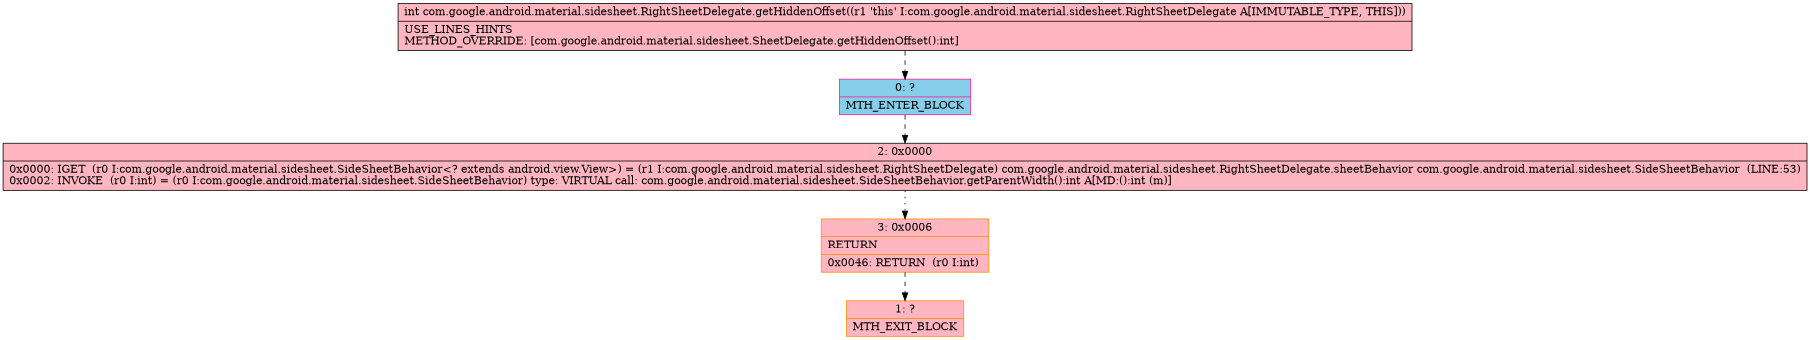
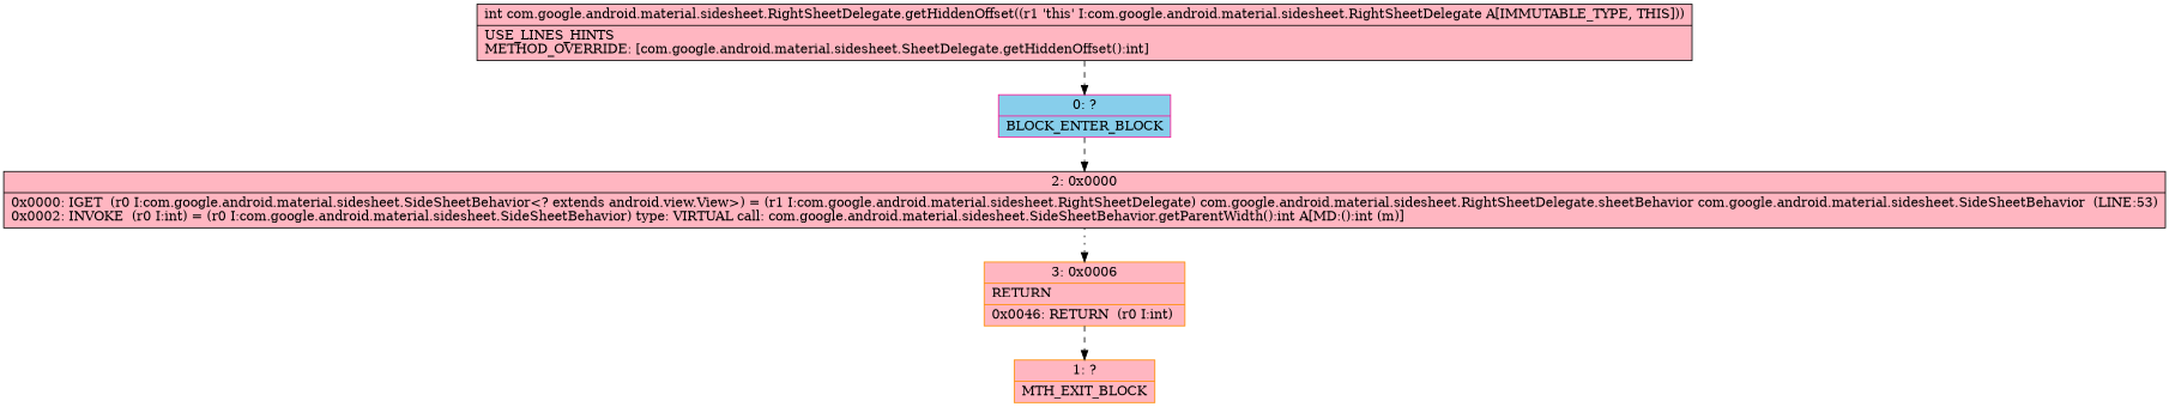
  digraph {
    node [color=black fillcolor=lightpink shape=record style=filled]
    edge [style=dashed]
-   n1 [color=deeppink fillcolor=skyblue label="{0\:\ ?|MTH_ENTER_BLOCK\l}"]
+   n1 [color=deeppink fillcolor=skyblue label="{0\:\ ?|BLOCK_ENTER_BLOCK\l}"]
    n2 [label="{2\:\ 0x0000|0x0000: IGET  (r0 I:com.google.android.material.sidesheet.SideSheetBehavior\<? extends android.view.View\>) = (r1 I:com.google.android.material.sidesheet.RightSheetDelegate) com.google.android.material.sidesheet.RightSheetDelegate.sheetBehavior com.google.android.material.sidesheet.SideSheetBehavior  (LINE:53)\l0x0002: INVOKE  (r0 I:int) = (r0 I:com.google.android.material.sidesheet.SideSheetBehavior) type: VIRTUAL call: com.google.android.material.sidesheet.SideSheetBehavior.getParentWidth():int A[MD:():int (m)]\l}"]
    n3 [color=darkorange label="{3\:\ 0x0006|RETURN\l|0x0046: RETURN  (r0 I:int) \l}"]
    n4 [color=darkorange label="{1\:\ ?|MTH_EXIT_BLOCK\l}"]
    n5 [label="{int com.google.android.material.sidesheet.RightSheetDelegate.getHiddenOffset((r1 'this' I:com.google.android.material.sidesheet.RightSheetDelegate A[IMMUTABLE_TYPE, THIS]))  | USE_LINES_HINTS\lMETHOD_OVERRIDE: [com.google.android.material.sidesheet.SheetDelegate.getHiddenOffset():int]\l}"]
    n1 -> n2
    n2 -> n3 [style=dotted]
    n3 -> n4
    n5 -> n1
  }
